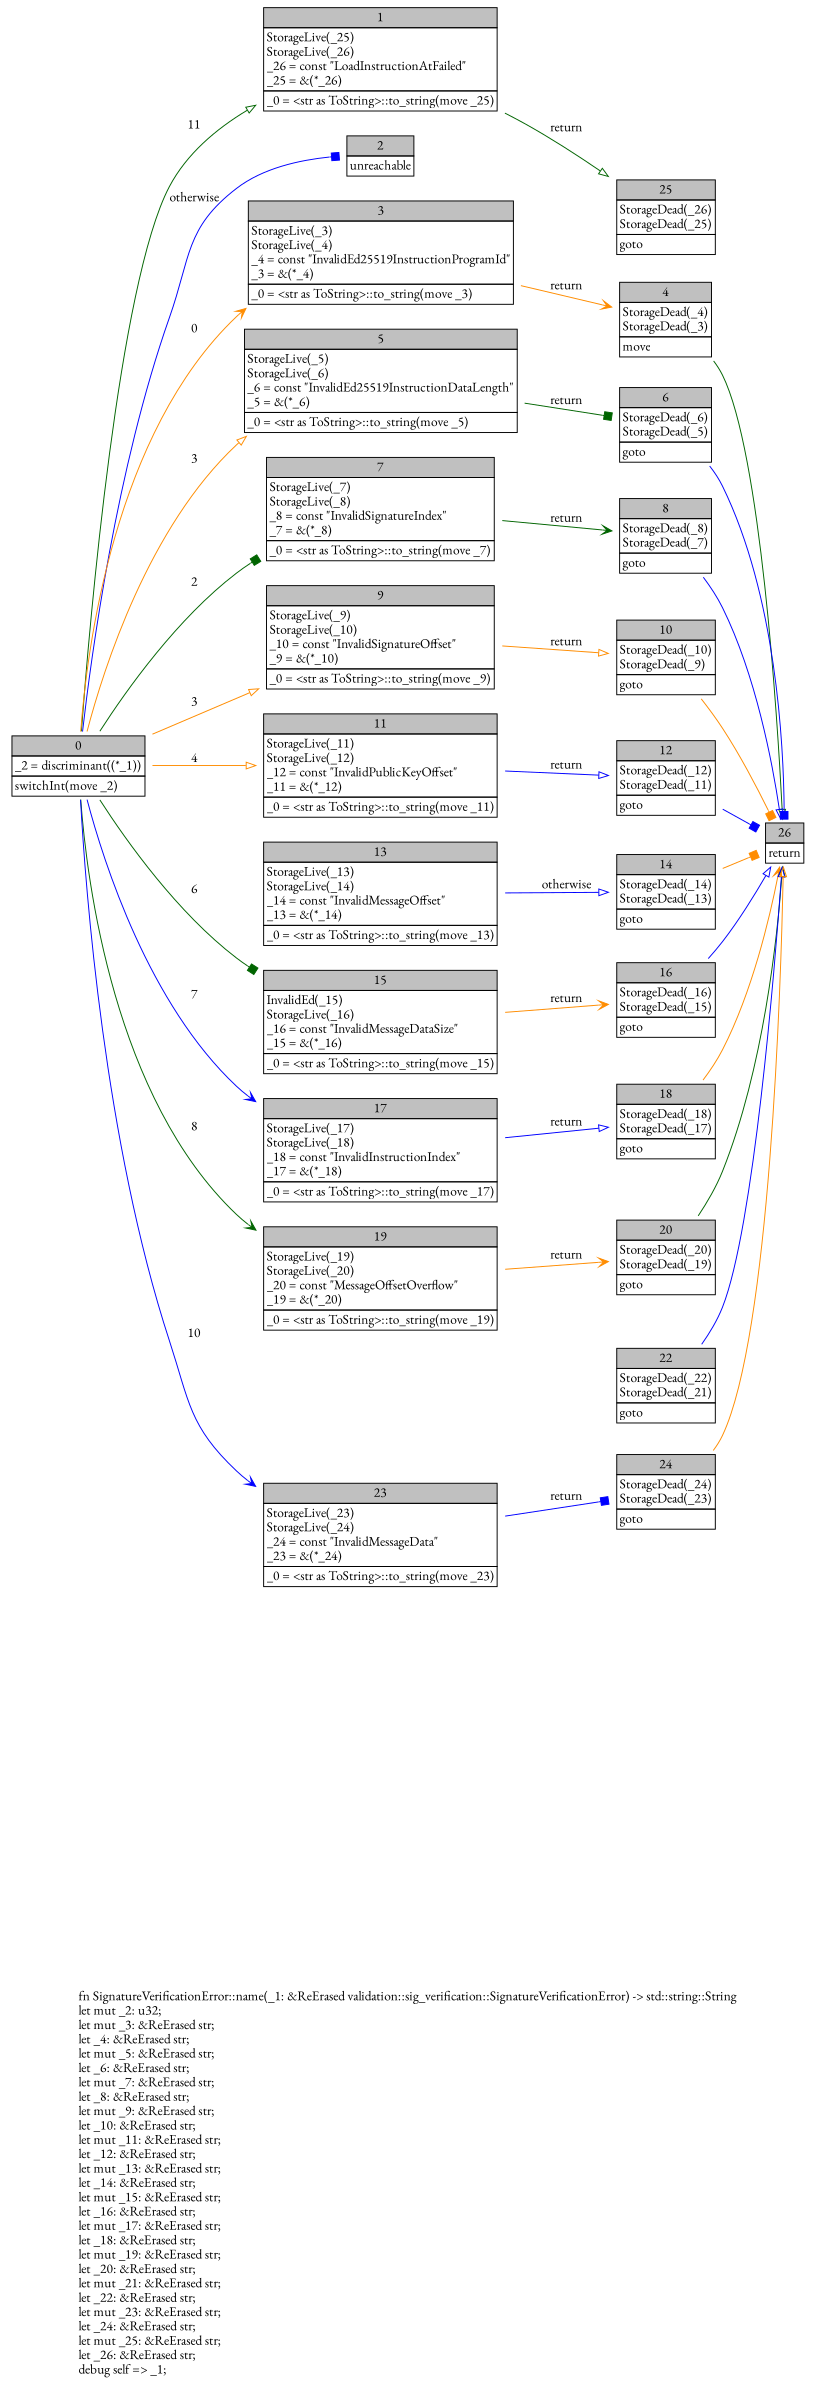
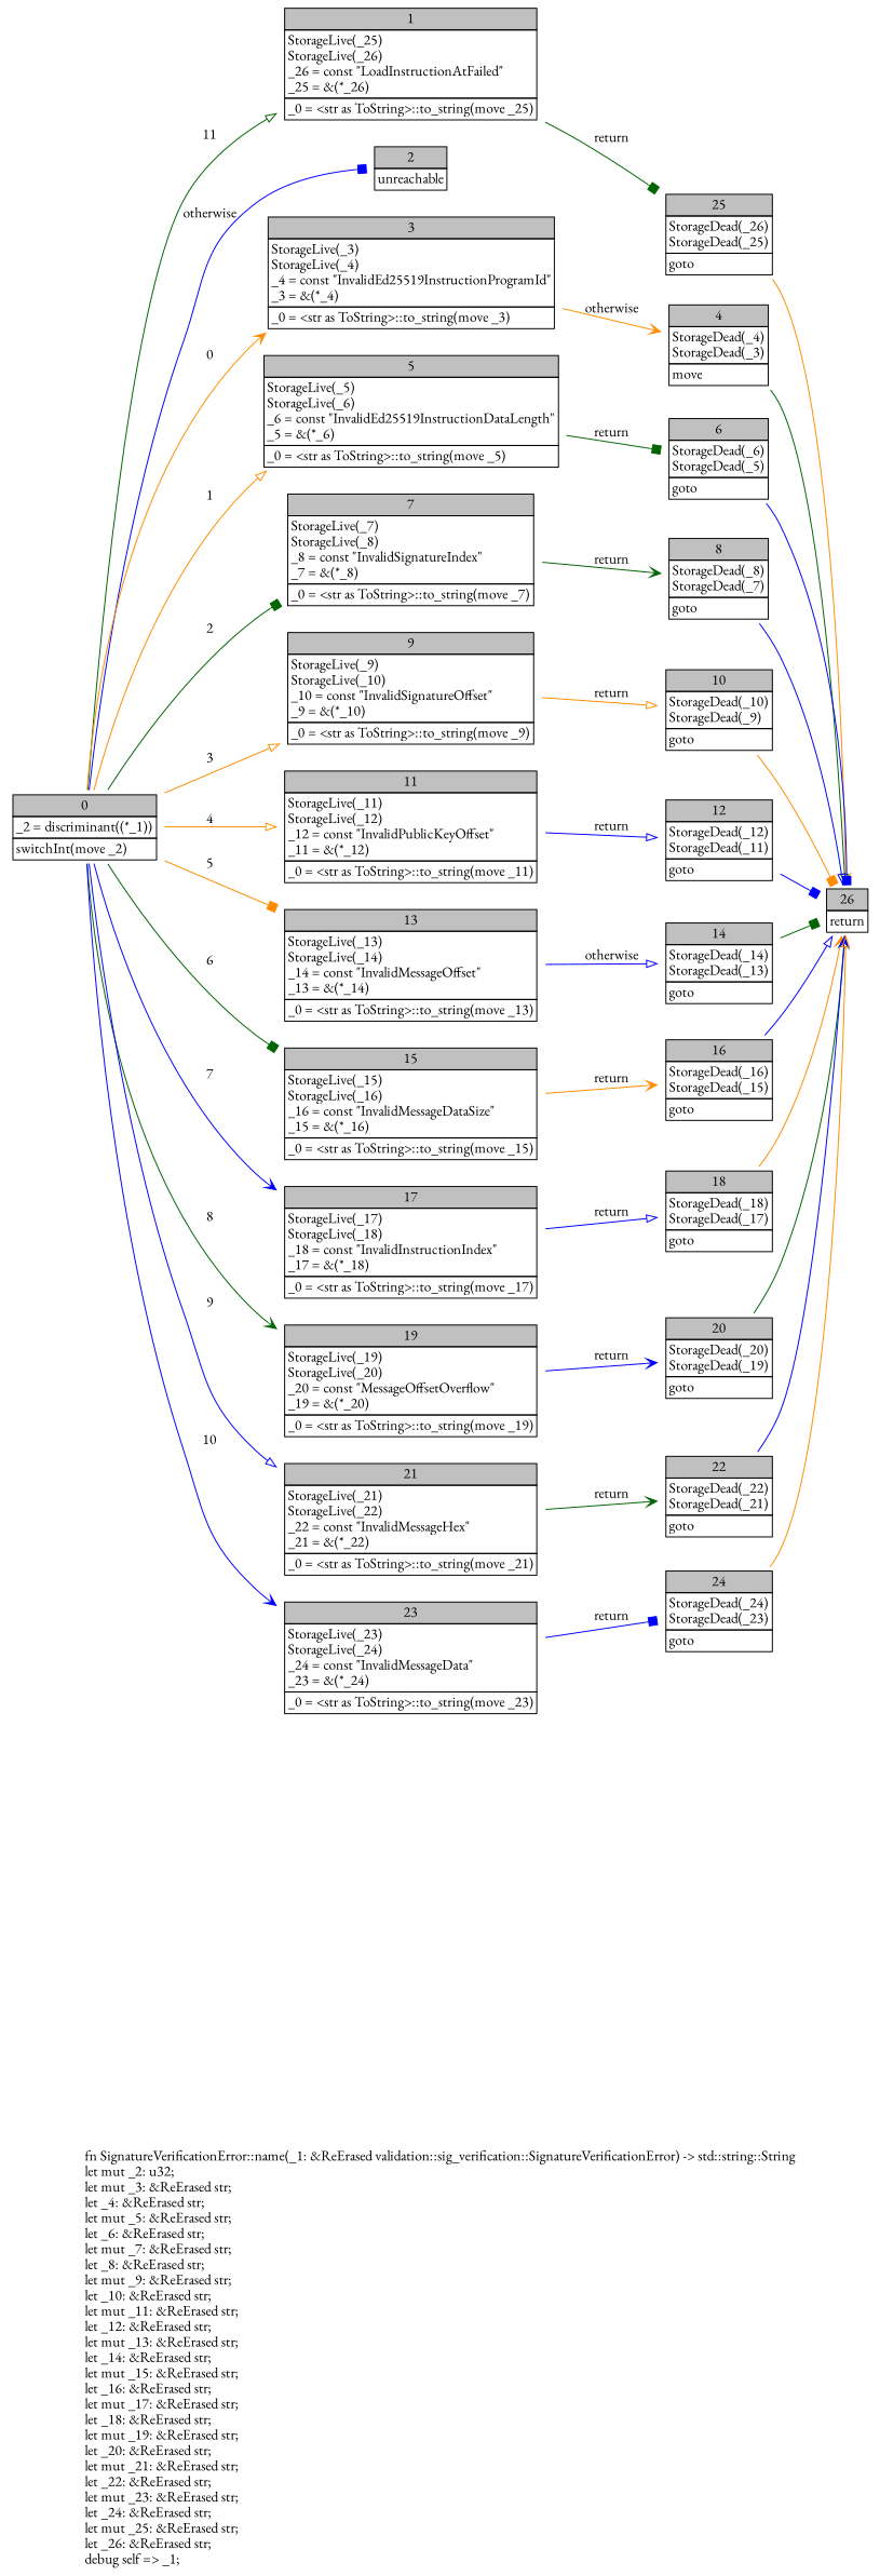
  digraph {
    fontname="EB Garamond"
    label=<fn SignatureVerificationError::name(_1: &amp;ReErased validation::sig_verification::SignatureVerificationError) -&gt; std::string::String<br align="left"/>let mut _2: u32;<br align="left"/>let mut _3: &amp;ReErased str;<br align="left"/>let _4: &amp;ReErased str;<br align="left"/>let mut _5: &amp;ReErased str;<br align="left"/>let _6: &amp;ReErased str;<br align="left"/>let mut _7: &amp;ReErased str;<br align="left"/>let _8: &amp;ReErased str;<br align="left"/>let mut _9: &amp;ReErased str;<br align="left"/>let _10: &amp;ReErased str;<br align="left"/>let mut _11: &amp;ReErased str;<br align="left"/>let _12: &amp;ReErased str;<br align="left"/>let mut _13: &amp;ReErased str;<br align="left"/>let _14: &amp;ReErased str;<br align="left"/>let mut _15: &amp;ReErased str;<br align="left"/>let _16: &amp;ReErased str;<br align="left"/>let mut _17: &amp;ReErased str;<br align="left"/>let _18: &amp;ReErased str;<br align="left"/>let mut _19: &amp;ReErased str;<br align="left"/>let _20: &amp;ReErased str;<br align="left"/>let mut _21: &amp;ReErased str;<br align="left"/>let _22: &amp;ReErased str;<br align="left"/>let mut _23: &amp;ReErased str;<br align="left"/>let _24: &amp;ReErased str;<br align="left"/>let mut _25: &amp;ReErased str;<br align="left"/>let _26: &amp;ReErased str;<br align="left"/>debug self =&gt; _1;<br align="left"/>>
    rankdir=LR
    node [fontname="EB Garamond" shape=none]
    edge [arrowhead=onormal color=blue fontname="EB Garamond"]
    n1 [label=<<table border="0" cellborder="1" cellspacing="0"><tr><td bgcolor="gray" align="center" colspan="1">0</td></tr><tr><td align="left" balign="left">_2 = discriminant((*_1))<br/></td></tr><tr><td align="left">switchInt(move _2)</td></tr></table>>]
    n2 [label=<<table border="0" cellborder="1" cellspacing="0"><tr><td bgcolor="gray" align="center" colspan="1">1</td></tr><tr><td align="left" balign="left">StorageLive(_25)<br/>StorageLive(_26)<br/>_26 = const &quot;LoadInstructionAtFailed&quot;<br/>_25 = &amp;(*_26)<br/></td></tr><tr><td align="left">_0 = &lt;str as ToString&gt;::to_string(move _25)</td></tr></table>>]
    n3 [label=<<table border="0" cellborder="1" cellspacing="0"><tr><td bgcolor="gray" align="center" colspan="1">2</td></tr><tr><td align="left">unreachable</td></tr></table>>]
    n4 [label=<<table border="0" cellborder="1" cellspacing="0"><tr><td bgcolor="gray" align="center" colspan="1">3</td></tr><tr><td align="left" balign="left">StorageLive(_3)<br/>StorageLive(_4)<br/>_4 = const &quot;InvalidEd25519InstructionProgramId&quot;<br/>_3 = &amp;(*_4)<br/></td></tr><tr><td align="left">_0 = &lt;str as ToString&gt;::to_string(move _3)</td></tr></table>>]
    n5 [label=<<table border="0" cellborder="1" cellspacing="0"><tr><td bgcolor="gray" align="center" colspan="1">5</td></tr><tr><td align="left" balign="left">StorageLive(_5)<br/>StorageLive(_6)<br/>_6 = const &quot;InvalidEd25519InstructionDataLength&quot;<br/>_5 = &amp;(*_6)<br/></td></tr><tr><td align="left">_0 = &lt;str as ToString&gt;::to_string(move _5)</td></tr></table>>]
    n6 [label=<<table border="0" cellborder="1" cellspacing="0"><tr><td bgcolor="gray" align="center" colspan="1">7</td></tr><tr><td align="left" balign="left">StorageLive(_7)<br/>StorageLive(_8)<br/>_8 = const &quot;InvalidSignatureIndex&quot;<br/>_7 = &amp;(*_8)<br/></td></tr><tr><td align="left">_0 = &lt;str as ToString&gt;::to_string(move _7)</td></tr></table>>]
    n7 [label=<<table border="0" cellborder="1" cellspacing="0"><tr><td bgcolor="gray" align="center" colspan="1">9</td></tr><tr><td align="left" balign="left">StorageLive(_9)<br/>StorageLive(_10)<br/>_10 = const &quot;InvalidSignatureOffset&quot;<br/>_9 = &amp;(*_10)<br/></td></tr><tr><td align="left">_0 = &lt;str as ToString&gt;::to_string(move _9)</td></tr></table>>]
    n8 [label=<<table border="0" cellborder="1" cellspacing="0"><tr><td bgcolor="gray" align="center" colspan="1">11</td></tr><tr><td align="left" balign="left">StorageLive(_11)<br/>StorageLive(_12)<br/>_12 = const &quot;InvalidPublicKeyOffset&quot;<br/>_11 = &amp;(*_12)<br/></td></tr><tr><td align="left">_0 = &lt;str as ToString&gt;::to_string(move _11)</td></tr></table>>]
    n9 [label=<<table border="0" cellborder="1" cellspacing="0"><tr><td bgcolor="gray" align="center" colspan="1">13</td></tr><tr><td align="left" balign="left">StorageLive(_13)<br/>StorageLive(_14)<br/>_14 = const &quot;InvalidMessageOffset&quot;<br/>_13 = &amp;(*_14)<br/></td></tr><tr><td align="left">_0 = &lt;str as ToString&gt;::to_string(move _13)</td></tr></table>>]
-   n10 [label=<<table border="0" cellborder="1" cellspacing="0"><tr><td bgcolor="gray" align="center" colspan="1">15</td></tr><tr><td align="left" balign="left">InvalidEd(_15)<br/>StorageLive(_16)<br/>_16 = const &quot;InvalidMessageDataSize&quot;<br/>_15 = &amp;(*_16)<br/></td></tr><tr><td align="left">_0 = &lt;str as ToString&gt;::to_string(move _15)</td></tr></table>>]
+   n10 [label=<<table border="0" cellborder="1" cellspacing="0"><tr><td bgcolor="gray" align="center" colspan="1">15</td></tr><tr><td align="left" balign="left">StorageLive(_15)<br/>StorageLive(_16)<br/>_16 = const &quot;InvalidMessageDataSize&quot;<br/>_15 = &amp;(*_16)<br/></td></tr><tr><td align="left">_0 = &lt;str as ToString&gt;::to_string(move _15)</td></tr></table>>]
    n11 [label=<<table border="0" cellborder="1" cellspacing="0"><tr><td bgcolor="gray" align="center" colspan="1">17</td></tr><tr><td align="left" balign="left">StorageLive(_17)<br/>StorageLive(_18)<br/>_18 = const &quot;InvalidInstructionIndex&quot;<br/>_17 = &amp;(*_18)<br/></td></tr><tr><td align="left">_0 = &lt;str as ToString&gt;::to_string(move _17)</td></tr></table>>]
    n12 [label=<<table border="0" cellborder="1" cellspacing="0"><tr><td bgcolor="gray" align="center" colspan="1">19</td></tr><tr><td align="left" balign="left">StorageLive(_19)<br/>StorageLive(_20)<br/>_20 = const &quot;MessageOffsetOverflow&quot;<br/>_19 = &amp;(*_20)<br/></td></tr><tr><td align="left">_0 = &lt;str as ToString&gt;::to_string(move _19)</td></tr></table>>]
+   n13 [label=<<table border="0" cellborder="1" cellspacing="0"><tr><td bgcolor="gray" align="center" colspan="1">21</td></tr><tr><td align="left" balign="left">StorageLive(_21)<br/>StorageLive(_22)<br/>_22 = const &quot;InvalidMessageHex&quot;<br/>_21 = &amp;(*_22)<br/></td></tr><tr><td align="left">_0 = &lt;str as ToString&gt;::to_string(move _21)</td></tr></table>>]
    n14 [label=<<table border="0" cellborder="1" cellspacing="0"><tr><td bgcolor="gray" align="center" colspan="1">23</td></tr><tr><td align="left" balign="left">StorageLive(_23)<br/>StorageLive(_24)<br/>_24 = const &quot;InvalidMessageData&quot;<br/>_23 = &amp;(*_24)<br/></td></tr><tr><td align="left">_0 = &lt;str as ToString&gt;::to_string(move _23)</td></tr></table>>]
    n15 [label=<<table border="0" cellborder="1" cellspacing="0"><tr><td bgcolor="gray" align="center" colspan="1">25</td></tr><tr><td align="left" balign="left">StorageDead(_26)<br/>StorageDead(_25)<br/></td></tr><tr><td align="left">goto</td></tr></table>>]
    n16 [label=<<table border="0" cellborder="1" cellspacing="0"><tr><td bgcolor="gray" align="center" colspan="1">4</td></tr><tr><td align="left" balign="left">StorageDead(_4)<br/>StorageDead(_3)<br/></td></tr><tr><td align="left">move</td></tr></table>>]
    n17 [label=<<table border="0" cellborder="1" cellspacing="0"><tr><td bgcolor="gray" align="center" colspan="1">6</td></tr><tr><td align="left" balign="left">StorageDead(_6)<br/>StorageDead(_5)<br/></td></tr><tr><td align="left">goto</td></tr></table>>]
    n18 [label=<<table border="0" cellborder="1" cellspacing="0"><tr><td bgcolor="gray" align="center" colspan="1">8</td></tr><tr><td align="left" balign="left">StorageDead(_8)<br/>StorageDead(_7)<br/></td></tr><tr><td align="left">goto</td></tr></table>>]
    n19 [label=<<table border="0" cellborder="1" cellspacing="0"><tr><td bgcolor="gray" align="center" colspan="1">10</td></tr><tr><td align="left" balign="left">StorageDead(_10)<br/>StorageDead(_9)<br/></td></tr><tr><td align="left">goto</td></tr></table>>]
    n20 [label=<<table border="0" cellborder="1" cellspacing="0"><tr><td bgcolor="gray" align="center" colspan="1">12</td></tr><tr><td align="left" balign="left">StorageDead(_12)<br/>StorageDead(_11)<br/></td></tr><tr><td align="left">goto</td></tr></table>>]
    n21 [label=<<table border="0" cellborder="1" cellspacing="0"><tr><td bgcolor="gray" align="center" colspan="1">14</td></tr><tr><td align="left" balign="left">StorageDead(_14)<br/>StorageDead(_13)<br/></td></tr><tr><td align="left">goto</td></tr></table>>]
    n22 [label=<<table border="0" cellborder="1" cellspacing="0"><tr><td bgcolor="gray" align="center" colspan="1">16</td></tr><tr><td align="left" balign="left">StorageDead(_16)<br/>StorageDead(_15)<br/></td></tr><tr><td align="left">goto</td></tr></table>>]
    n23 [label=<<table border="0" cellborder="1" cellspacing="0"><tr><td bgcolor="gray" align="center" colspan="1">18</td></tr><tr><td align="left" balign="left">StorageDead(_18)<br/>StorageDead(_17)<br/></td></tr><tr><td align="left">goto</td></tr></table>>]
    n24 [label=<<table border="0" cellborder="1" cellspacing="0"><tr><td bgcolor="gray" align="center" colspan="1">20</td></tr><tr><td align="left" balign="left">StorageDead(_20)<br/>StorageDead(_19)<br/></td></tr><tr><td align="left">goto</td></tr></table>>]
    n25 [label=<<table border="0" cellborder="1" cellspacing="0"><tr><td bgcolor="gray" align="center" colspan="1">22</td></tr><tr><td align="left" balign="left">StorageDead(_22)<br/>StorageDead(_21)<br/></td></tr><tr><td align="left">goto</td></tr></table>>]
    n26 [label=<<table border="0" cellborder="1" cellspacing="0"><tr><td bgcolor="gray" align="center" colspan="1">24</td></tr><tr><td align="left" balign="left">StorageDead(_24)<br/>StorageDead(_23)<br/></td></tr><tr><td align="left">goto</td></tr></table>>]
    n27 [label=<<table border="0" cellborder="1" cellspacing="0"><tr><td bgcolor="gray" align="center" colspan="1">26</td></tr><tr><td align="left">return</td></tr></table>>]
    n1 -> n2 [color=darkgreen label=11]
    n1 -> n3 [arrowhead=box label=otherwise]
    n1 -> n4 [arrowhead=vee color=darkorange label=0]
-   n1 -> n5 [color=darkorange label=3]
+   n1 -> n5 [color=darkorange label=1]
    n1 -> n6 [arrowhead=box color=darkgreen label=2]
    n1 -> n7 [color=darkorange label=3]
    n1 -> n8 [color=darkorange label=4]
+   n1 -> n9 [arrowhead=box color=darkorange label=5]
    n1 -> n10 [arrowhead=box color=darkgreen label=6]
    n1 -> n11 [arrowhead=vee label=7]
    n1 -> n12 [arrowhead=vee color=darkgreen label=8]
+   n1 -> n13 [label=9]
    n1 -> n14 [arrowhead=vee label=10]
-   n2 -> n15 [color=darkgreen label=return]
-   n4 -> n16 [arrowhead=vee color=darkorange label=return]
+   n2 -> n15 [arrowhead=box color=darkgreen label=return]
+   n4 -> n16 [arrowhead=vee color=darkorange label=otherwise]
    n5 -> n17 [arrowhead=box color=darkgreen label=return]
    n6 -> n18 [arrowhead=vee color=darkgreen label=return]
    n7 -> n19 [color=darkorange label=return]
    n8 -> n20 [label=return]
    n9 -> n21 [label=otherwise]
    n10 -> n22 [arrowhead=vee color=darkorange label=return]
    n11 -> n23 [label=return]
-   n12 -> n24 [arrowhead=vee color=darkorange label=return]
+   n12 -> n24 [arrowhead=vee label=return]
+   n13 -> n25 [arrowhead=vee color=darkgreen label=return]
    n14 -> n26 [arrowhead=box label=return]
+   n15 -> n27 [arrowhead=vee color=darkorange]
    n16 -> n27 [color=darkgreen]
    n17 -> n27 [arrowhead=box]
    n18 -> n27
    n19 -> n27 [arrowhead=box color=darkorange]
    n20 -> n27 [arrowhead=box]
-   n21 -> n27 [arrowhead=box color=darkorange]
+   n21 -> n27 [arrowhead=box color=darkgreen]
    n22 -> n27
    n23 -> n27 [arrowhead=vee color=darkorange]
    n24 -> n27 [color=darkgreen]
-   n25 -> n27
+   n25 -> n27 [arrowhead=vee]
    n26 -> n27 [color=darkorange]
  }
